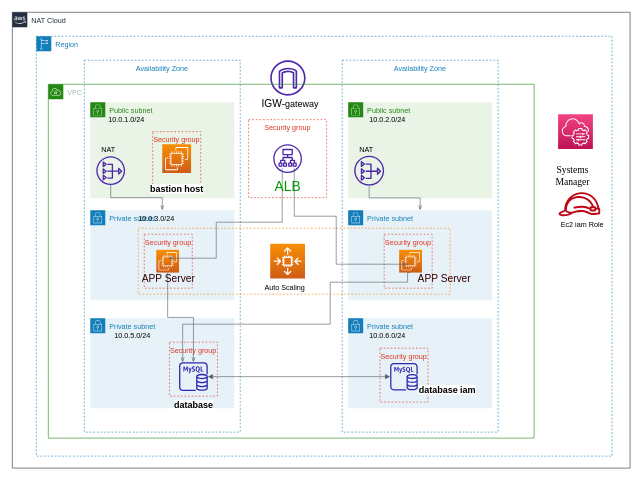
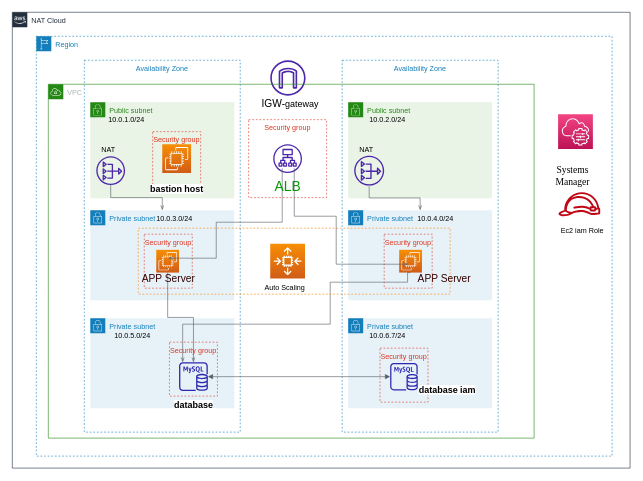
  <mxCell id="0" />
  <mxCell id="1" parent="0" />
  <mxCell id="2" value="Region" style="points=[[0,0],[0.25,0],[0.5,0],[0.75,0],[1,0],[1,0.25],[1,0.5],[1,0.75],[1,1],[0.75,1],[0.5,1],[0.25,1],[0,1],[0,0.75],[0,0.5],[0,0.25]];outlineConnect=0;gradientColor=none;html=1;whiteSpace=wrap;fontSize=12;fontStyle=0;container=1;pointerEvents=0;collapsible=0;recursiveResize=0;shape=mxgraph.aws4.group;grIcon=mxgraph.aws4.group_region;strokeColor=#147EBA;fillColor=none;verticalAlign=top;align=left;spacingLeft=30;fontColor=#147EBA;dashed=1;" parent="1" vertex="1"><mxGeometry x="60" y="60" width="960" height="700" as="geometry" /></mxCell>
  <mxCell id="3" value="Private subnet" style="points=[[0,0],[0.25,0],[0.5,0],[0.75,0],[1,0],[1,0.25],[1,0.5],[1,0.75],[1,1],[0.75,1],[0.5,1],[0.25,1],[0,1],[0,0.75],[0,0.5],[0,0.25]];outlineConnect=0;gradientColor=none;html=1;whiteSpace=wrap;fontSize=12;fontStyle=0;container=1;pointerEvents=0;collapsible=0;recursiveResize=0;shape=mxgraph.aws4.group;grIcon=mxgraph.aws4.group_security_group;grStroke=0;strokeColor=#147EBA;fillColor=#E6F2F8;verticalAlign=top;align=left;spacingLeft=30;fontColor=#147EBA;dashed=0;" parent="2" vertex="1"><mxGeometry x="90" y="470" width="240" height="150" as="geometry" /></mxCell>
  <mxCell id="4" value="NAT Cloud" style="points=[[0,0],[0.25,0],[0.5,0],[0.75,0],[1,0],[1,0.25],[1,0.5],[1,0.75],[1,1],[0.75,1],[0.5,1],[0.25,1],[0,1],[0,0.75],[0,0.5],[0,0.25]];outlineConnect=0;gradientColor=none;html=1;whiteSpace=wrap;fontSize=12;fontStyle=0;container=1;pointerEvents=0;collapsible=0;recursiveResize=0;shape=mxgraph.aws4.group;grIcon=mxgraph.aws4.group_aws_cloud_alt;strokeColor=#232F3E;fillColor=none;verticalAlign=top;align=left;spacingLeft=30;fontColor=#232F3E;dashed=0;" parent="1" vertex="1"><mxGeometry x="20" y="20" width="1030" height="760" as="geometry" /></mxCell>
  <mxCell id="5" value="Availability Zone" style="fillColor=none;strokeColor=#147EBA;dashed=1;verticalAlign=top;fontStyle=0;fontColor=#147EBA;" parent="4" vertex="1"><mxGeometry x="550" y="80" width="260" height="620" as="geometry" /></mxCell>
  <mxCell id="6" value="" style="sketch=0;outlineConnect=0;fontColor=#232F3E;gradientColor=none;fillColor=#4D27AA;strokeColor=none;dashed=0;verticalLabelPosition=bottom;verticalAlign=top;align=center;html=1;fontSize=12;fontStyle=0;aspect=fixed;pointerEvents=1;shape=mxgraph.aws4.internet_gateway;" parent="4" vertex="1"><mxGeometry x="430" y="80" width="59" height="59" as="geometry" /></mxCell>
  <mxCell id="7" value="10.0.5.0/24" style="text;html=1;resizable=0;autosize=1;align=center;verticalAlign=middle;points=[];fillColor=none;strokeColor=none;rounded=0;dashed=1;" parent="4" vertex="1"><mxGeometry x="160" y="530" width="80" height="20" as="geometry" /></mxCell>
  <mxCell id="8" value="Availability Zone" style="fillColor=none;strokeColor=#147EBA;dashed=1;verticalAlign=top;fontStyle=0;fontColor=#147EBA;" parent="4" vertex="1"><mxGeometry x="120" y="80" width="260" height="620" as="geometry" /></mxCell>
  <mxCell id="9" value="Public subnet" style="points=[[0,0],[0.25,0],[0.5,0],[0.75,0],[1,0],[1,0.25],[1,0.5],[1,0.75],[1,1],[0.75,1],[0.5,1],[0.25,1],[0,1],[0,0.75],[0,0.5],[0,0.25]];outlineConnect=0;gradientColor=none;html=1;whiteSpace=wrap;fontSize=12;fontStyle=0;container=1;pointerEvents=0;collapsible=0;recursiveResize=0;shape=mxgraph.aws4.group;grIcon=mxgraph.aws4.group_security_group;grStroke=0;strokeColor=#248814;fillColor=#E9F3E6;verticalAlign=top;align=left;spacingLeft=30;fontColor=#248814;dashed=0;" parent="4" vertex="1"><mxGeometry x="560" y="150" width="240" height="160" as="geometry" /></mxCell>
  <mxCell id="10" value="10.0.2.0/24" style="text;html=1;resizable=0;autosize=1;align=center;verticalAlign=middle;points=[];fillColor=none;strokeColor=none;rounded=0;dashed=1;" parent="9" vertex="1"><mxGeometry x="25" y="20" width="80" height="20" as="geometry" /></mxCell>
  <mxCell id="11" value="" style="sketch=0;outlineConnect=0;fontColor=#232F3E;gradientColor=none;fillColor=#4D27AA;strokeColor=none;dashed=0;verticalLabelPosition=bottom;verticalAlign=top;align=center;html=1;fontSize=12;fontStyle=0;aspect=fixed;pointerEvents=1;shape=mxgraph.aws4.nat_gateway;" parent="4" vertex="1"><mxGeometry x="570" y="239" width="50" height="50" as="geometry" /></mxCell>
  <mxCell id="12" value="Public subnet" style="points=[[0,0],[0.25,0],[0.5,0],[0.75,0],[1,0],[1,0.25],[1,0.5],[1,0.75],[1,1],[0.75,1],[0.5,1],[0.25,1],[0,1],[0,0.75],[0,0.5],[0,0.25]];outlineConnect=0;gradientColor=none;html=1;whiteSpace=wrap;fontSize=12;fontStyle=0;container=1;pointerEvents=0;collapsible=0;recursiveResize=0;shape=mxgraph.aws4.group;grIcon=mxgraph.aws4.group_security_group;grStroke=0;strokeColor=#248814;fillColor=#E9F3E6;verticalAlign=top;align=left;spacingLeft=30;fontColor=#248814;dashed=0;" parent="4" vertex="1"><mxGeometry x="130" y="150" width="240" height="160" as="geometry" /></mxCell>
  <mxCell id="13" value="" style="sketch=0;outlineConnect=0;fontColor=#232F3E;gradientColor=none;fillColor=#4D27AA;strokeColor=none;dashed=0;verticalLabelPosition=bottom;verticalAlign=top;align=center;html=1;fontSize=12;fontStyle=0;aspect=fixed;pointerEvents=1;shape=mxgraph.aws4.nat_gateway;" parent="12" vertex="1"><mxGeometry x="10" y="90" width="48" height="48" as="geometry" /></mxCell>
  <mxCell id="14" value="10.0.1.0/24" style="text;html=1;resizable=0;autosize=1;align=center;verticalAlign=middle;points=[];fillColor=none;strokeColor=none;rounded=0;dashed=1;" parent="12" vertex="1"><mxGeometry x="20" y="20" width="80" height="20" as="geometry" /></mxCell>
  <mxCell id="15" value="" style="sketch=0;points=[[0,0,0],[0.25,0,0],[0.5,0,0],[0.75,0,0],[1,0,0],[0,1,0],[0.25,1,0],[0.5,1,0],[0.75,1,0],[1,1,0],[0,0.25,0],[0,0.5,0],[0,0.75,0],[1,0.25,0],[1,0.5,0],[1,0.75,0]];outlineConnect=0;fontColor=#232F3E;gradientColor=#F78E04;gradientDirection=north;fillColor=#D05C17;strokeColor=#ffffff;dashed=0;verticalLabelPosition=bottom;verticalAlign=top;align=center;html=1;fontSize=12;fontStyle=0;aspect=fixed;shape=mxgraph.aws4.resourceIcon;resIcon=mxgraph.aws4.ec2;" parent="4" vertex="1"><mxGeometry x="250" y="220" width="48" height="48" as="geometry" /></mxCell>
  <mxCell id="16" value="Security group" style="fillColor=none;strokeColor=#DD3522;verticalAlign=top;fontStyle=0;fontColor=#DD3522;dashed=1;" parent="4" vertex="1"><mxGeometry x="234" y="199" width="80" height="90" as="geometry" /></mxCell>
  <mxCell id="17" value="" style="sketch=0;points=[[0,0,0],[0.25,0,0],[0.5,0,0],[0.75,0,0],[1,0,0],[0,1,0],[0.25,1,0],[0.5,1,0],[0.75,1,0],[1,1,0],[0,0.25,0],[0,0.5,0],[0,0.75,0],[1,0.25,0],[1,0.5,0],[1,0.75,0]];points=[[0,0,0],[0.25,0,0],[0.5,0,0],[0.75,0,0],[1,0,0],[0,1,0],[0.25,1,0],[0.5,1,0],[0.75,1,0],[1,1,0],[0,0.25,0],[0,0.5,0],[0,0.75,0],[1,0.25,0],[1,0.5,0],[1,0.75,0]];outlineConnect=0;fontColor=#232F3E;gradientColor=#F34482;gradientDirection=north;fillColor=#BC1356;strokeColor=#ffffff;dashed=0;verticalLabelPosition=bottom;verticalAlign=top;align=center;html=1;fontSize=12;fontStyle=0;aspect=fixed;shape=mxgraph.aws4.resourceIcon;resIcon=mxgraph.aws4.systems_manager;" parent="4" vertex="1"><mxGeometry x="910" y="170" width="58" height="58" as="geometry" /></mxCell>
  <mxCell id="18" value="" style="sketch=0;outlineConnect=0;fontColor=#232F3E;gradientColor=none;fillColor=#BF0816;strokeColor=none;dashed=0;verticalLabelPosition=bottom;verticalAlign=top;align=center;html=1;fontSize=12;fontStyle=0;aspect=fixed;pointerEvents=1;shape=mxgraph.aws4.role;" parent="4" vertex="1"><mxGeometry x="910" y="300" width="70.91" height="40" as="geometry" /></mxCell>
  <mxCell id="19" value="&lt;span lang=&quot;EN-MY&quot; style=&quot;font-size: 12pt ; line-height: 115% ; font-family: &amp;#34;times new roman&amp;#34; , serif ; background-color: rgb(255 , 255 , 255)&quot;&gt;Systems&lt;br&gt;Manager&lt;/span&gt;" style="text;html=1;resizable=0;autosize=1;align=center;verticalAlign=middle;points=[];rounded=0;" parent="4" vertex="1"><mxGeometry x="899" y="253" width="70" height="40" as="geometry" /></mxCell>
- <mxCell id="20" value="Ec2 iam Role" style="text;html=1;resizable=0;autosize=1;align=center;verticalAlign=middle;points=[];fillColor=none;strokeColor=none;rounded=0;labelBackgroundColor=#FFFFFF;" parent="4" vertex="1"><mxGeometry x="905" y="345" width="90" height="20" as="geometry" /></mxCell>
+ <mxCell id="20" value="Ec2 iam Role" style="text;html=1;resizable=0;autosize=1;align=center;verticalAlign=middle;points=[];fillColor=none;strokeColor=none;rounded=0;labelBackgroundColor=#FFFFFF;" parent="4" vertex="1"><mxGeometry x="905" y="355" width="90" height="20" as="geometry" /></mxCell>
  <mxCell id="21" value="&lt;span style=&quot;box-sizing: border-box ; font-size: 14px ; line-height: 21px ; background-color: rgb(255 , 255 , 255)&quot;&gt;&lt;span class=&quot;skip&quot; style=&quot;box-sizing: border-box&quot;&gt;&lt;a style=&quot;box-sizing: border-box ; cursor: pointer ; outline: none ; line-height: 14px ; font-size: 15px ; font-weight: 700&quot;&gt;&lt;font color=&quot;#000000&quot;&gt;database&lt;/font&gt;&lt;/a&gt;&lt;/span&gt;&lt;/span&gt;" style="text;html=1;resizable=0;autosize=1;align=center;verticalAlign=middle;points=[];fillColor=none;strokeColor=none;rounded=0;dashed=1;fontSize=17;fontColor=#330000;" parent="4" vertex="1"><mxGeometry x="262" y="640" width="80" height="30" as="geometry" /></mxCell>
  <mxCell id="22" value="&lt;span style=&quot;box-sizing: border-box ; font-family: &amp;#34;tahoma&amp;#34; , &amp;#34;microsoft yahei&amp;#34; , , , &amp;#34;malgun gothic&amp;#34; , sans-serif ; font-size: 14px ; line-height: 21px ; background-color: rgb(255 , 255 , 255)&quot;&gt;&lt;span class=&quot;skip&quot; style=&quot;box-sizing: border-box&quot;&gt;&lt;font color=&quot;#000000&quot;&gt;&lt;a style=&quot;box-sizing: border-box ; cursor: pointer ; outline: none ; line-height: 14px ; font-size: 15px ; font-weight: 700&quot;&gt;bastion&lt;/a&gt;&lt;span class=&quot;Apple-converted-space&quot;&gt;&amp;nbsp;&lt;/span&gt;&lt;a style=&quot;box-sizing: border-box ; cursor: pointer ; outline: none ; line-height: 14px ; font-size: 15px ; font-weight: 700&quot;&gt;host&lt;/a&gt;&lt;/font&gt;&lt;/span&gt;&lt;/span&gt;" style="text;html=1;resizable=0;autosize=1;align=center;verticalAlign=middle;points=[];fillColor=none;strokeColor=none;rounded=0;dashed=1;fontSize=17;fontColor=#330000;" parent="4" vertex="1"><mxGeometry x="224" y="280" width="100" height="30" as="geometry" /></mxCell>
  <mxCell id="23" value="VPC" style="points=[[0,0],[0.25,0],[0.5,0],[0.75,0],[1,0],[1,0.25],[1,0.5],[1,0.75],[1,1],[0.75,1],[0.5,1],[0.25,1],[0,1],[0,0.75],[0,0.5],[0,0.25]];outlineConnect=0;gradientColor=none;html=1;whiteSpace=wrap;fontSize=12;fontStyle=0;container=1;pointerEvents=0;collapsible=0;recursiveResize=0;shape=mxgraph.aws4.group;grIcon=mxgraph.aws4.group_vpc;strokeColor=#248814;fillColor=none;verticalAlign=top;align=left;spacingLeft=30;fontColor=#AAB7B8;dashed=0;" parent="1" vertex="1"><mxGeometry x="80" y="140" width="810" height="590" as="geometry" /></mxCell>
  <mxCell id="24" value="Private subnet" style="points=[[0,0],[0.25,0],[0.5,0],[0.75,0],[1,0],[1,0.25],[1,0.5],[1,0.75],[1,1],[0.75,1],[0.5,1],[0.25,1],[0,1],[0,0.75],[0,0.5],[0,0.25]];outlineConnect=0;gradientColor=none;html=1;whiteSpace=wrap;fontSize=12;fontStyle=0;container=1;pointerEvents=0;collapsible=0;recursiveResize=0;shape=mxgraph.aws4.group;grIcon=mxgraph.aws4.group_security_group;grStroke=0;strokeColor=#147EBA;fillColor=#E6F2F8;verticalAlign=top;align=left;spacingLeft=30;fontColor=#147EBA;dashed=0;" parent="23" vertex="1"><mxGeometry x="70" y="210" width="240" height="150" as="geometry" /></mxCell>
  <mxCell id="25" value="" style="sketch=0;points=[[0,0,0],[0.25,0,0],[0.5,0,0],[0.75,0,0],[1,0,0],[0,1,0],[0.25,1,0],[0.5,1,0],[0.75,1,0],[1,1,0],[0,0.25,0],[0,0.5,0],[0,0.75,0],[1,0.25,0],[1,0.5,0],[1,0.75,0]];outlineConnect=0;fontColor=#232F3E;gradientColor=#F78E04;gradientDirection=north;fillColor=#D05C17;strokeColor=#ffffff;dashed=0;verticalLabelPosition=bottom;verticalAlign=top;align=center;html=1;fontSize=12;fontStyle=0;aspect=fixed;shape=mxgraph.aws4.resourceIcon;resIcon=mxgraph.aws4.ec2;" parent="24" vertex="1"><mxGeometry x="110" y="66" width="38" height="38" as="geometry" /></mxCell>
- <mxCell id="26" value="10.0.3.0/24" style="text;html=1;resizable=0;autosize=1;align=center;verticalAlign=middle;points=[];fillColor=none;strokeColor=none;rounded=0;dashed=1;" parent="24" vertex="1"><mxGeometry x="70" y="4" width="80" height="20" as="geometry" /></mxCell>
+ <mxCell id="26" value="10.0.3.0/24" style="text;html=1;resizable=0;autosize=1;align=center;verticalAlign=middle;points=[];fillColor=none;strokeColor=none;rounded=0;dashed=1;" parent="24" vertex="1"><mxGeometry x="100" y="4" width="80" height="20" as="geometry" /></mxCell>
  <mxCell id="27" value="" style="sketch=0;points=[[0,0,0],[0.25,0,0],[0.5,0,0],[0.75,0,0],[1,0,0],[0,1,0],[0.25,1,0],[0.5,1,0],[0.75,1,0],[1,1,0],[0,0.25,0],[0,0.5,0],[0,0.75,0],[1,0.25,0],[1,0.5,0],[1,0.75,0]];outlineConnect=0;fontColor=#232F3E;gradientColor=#F78E04;gradientDirection=north;fillColor=#D05C17;strokeColor=#ffffff;dashed=0;verticalLabelPosition=bottom;verticalAlign=top;align=center;html=1;fontSize=12;fontStyle=0;aspect=fixed;shape=mxgraph.aws4.resourceIcon;resIcon=mxgraph.aws4.auto_scaling2;" parent="23" vertex="1"><mxGeometry x="370" y="266" width="58" height="58" as="geometry" /></mxCell>
  <mxCell id="28" value="" style="sketch=0;outlineConnect=0;fontColor=#232F3E;gradientColor=none;fillColor=#4D27AA;strokeColor=none;dashed=0;verticalLabelPosition=bottom;verticalAlign=top;align=center;html=1;fontSize=12;fontStyle=0;aspect=fixed;pointerEvents=1;shape=mxgraph.aws4.application_load_balancer;" parent="23" vertex="1"><mxGeometry x="375" y="100" width="48" height="48" as="geometry" /></mxCell>
  <mxCell id="29" value="Private subnet" style="points=[[0,0],[0.25,0],[0.5,0],[0.75,0],[1,0],[1,0.25],[1,0.5],[1,0.75],[1,1],[0.75,1],[0.5,1],[0.25,1],[0,1],[0,0.75],[0,0.5],[0,0.25]];outlineConnect=0;gradientColor=none;html=1;whiteSpace=wrap;fontSize=12;fontStyle=0;container=1;pointerEvents=0;collapsible=0;recursiveResize=0;shape=mxgraph.aws4.group;grIcon=mxgraph.aws4.group_security_group;grStroke=0;strokeColor=#147EBA;fillColor=#E6F2F8;verticalAlign=top;align=left;spacingLeft=30;fontColor=#147EBA;dashed=0;" parent="23" vertex="1"><mxGeometry x="500" y="210" width="240" height="150" as="geometry" /></mxCell>
  <mxCell id="30" value="" style="sketch=0;points=[[0,0,0],[0.25,0,0],[0.5,0,0],[0.75,0,0],[1,0,0],[0,1,0],[0.25,1,0],[0.5,1,0],[0.75,1,0],[1,1,0],[0,0.25,0],[0,0.5,0],[0,0.75,0],[1,0.25,0],[1,0.5,0],[1,0.75,0]];outlineConnect=0;fontColor=#232F3E;gradientColor=#F78E04;gradientDirection=north;fillColor=#D05C17;strokeColor=#ffffff;dashed=0;verticalLabelPosition=bottom;verticalAlign=top;align=center;html=1;fontSize=12;fontStyle=0;aspect=fixed;shape=mxgraph.aws4.resourceIcon;resIcon=mxgraph.aws4.ec2;" parent="29" vertex="1"><mxGeometry x="85" y="66" width="38" height="38" as="geometry" /></mxCell>
+ <mxCell id="31" value="10.0.4.0/24" style="text;html=1;resizable=0;autosize=1;align=center;verticalAlign=middle;points=[];fillColor=none;strokeColor=none;rounded=0;dashed=1;" parent="29" vertex="1"><mxGeometry x="105" y="4" width="80" height="20" as="geometry" /></mxCell>
  <mxCell id="32" value="Private subnet" style="points=[[0,0],[0.25,0],[0.5,0],[0.75,0],[1,0],[1,0.25],[1,0.5],[1,0.75],[1,1],[0.75,1],[0.5,1],[0.25,1],[0,1],[0,0.75],[0,0.5],[0,0.25]];outlineConnect=0;gradientColor=none;html=1;whiteSpace=wrap;fontSize=12;fontStyle=0;container=1;pointerEvents=0;collapsible=0;recursiveResize=0;shape=mxgraph.aws4.group;grIcon=mxgraph.aws4.group_security_group;grStroke=0;strokeColor=#147EBA;fillColor=#E6F2F8;verticalAlign=top;align=left;spacingLeft=30;fontColor=#147EBA;dashed=0;" parent="23" vertex="1"><mxGeometry x="500" y="390" width="240" height="150" as="geometry" /></mxCell>
  <mxCell id="33" value="" style="sketch=0;outlineConnect=0;fontColor=#232F3E;gradientColor=none;fillColor=#2E27AD;strokeColor=none;dashed=0;verticalLabelPosition=bottom;verticalAlign=top;align=center;html=1;fontSize=12;fontStyle=0;aspect=fixed;pointerEvents=1;shape=mxgraph.aws4.rds_mysql_instance;" parent="32" vertex="1"><mxGeometry x="70" y="74.5" width="46" height="46" as="geometry" /></mxCell>
  <mxCell id="34" value="Security group" style="fillColor=none;strokeColor=#DD3522;verticalAlign=top;fontStyle=0;fontColor=#DD3522;dashed=1;" parent="32" vertex="1"><mxGeometry x="53" y="50" width="80" height="90" as="geometry" /></mxCell>
- <mxCell id="35" value="10.0.6.0/24" style="text;html=1;resizable=0;autosize=1;align=center;verticalAlign=middle;points=[];fillColor=none;strokeColor=none;rounded=0;dashed=1;" parent="32" vertex="1"><mxGeometry x="25" y="20" width="80" height="20" as="geometry" /></mxCell>
+ <mxCell id="35" value="10.0.6.7/24" style="text;html=1;resizable=0;autosize=1;align=center;verticalAlign=middle;points=[];fillColor=none;strokeColor=none;rounded=0;dashed=1;" parent="32" vertex="1"><mxGeometry x="25" y="20" width="80" height="20" as="geometry" /></mxCell>
  <mxCell id="36" value="&lt;span style=&quot;box-sizing: border-box ; font-family: &amp;#34;tahoma&amp;#34; , &amp;#34;microsoft yahei&amp;#34; , , , &amp;#34;malgun gothic&amp;#34; , sans-serif ; font-size: 14px ; line-height: 21px ; background-color: rgb(255 , 255 , 255)&quot;&gt;&lt;span class=&quot;skip&quot; style=&quot;box-sizing: border-box&quot;&gt;&lt;font color=&quot;#000000&quot;&gt;&lt;a style=&quot;box-sizing: border-box ; cursor: pointer ; outline: none ; line-height: 14px ; font-size: 15px ; font-weight: 700&quot;&gt;database&lt;/a&gt;&lt;span class=&quot;Apple-converted-space&quot;&gt;&amp;nbsp;&lt;/span&gt;&lt;a style=&quot;box-sizing: border-box ; cursor: pointer ; outline: none ; line-height: 14px ; font-size: 15px ; font-weight: 700&quot;&gt;iam&lt;/a&gt;&lt;/font&gt;&lt;/span&gt;&lt;/span&gt;" style="text;html=1;resizable=0;autosize=1;align=center;verticalAlign=middle;points=[];fillColor=none;strokeColor=none;rounded=0;dashed=1;fontSize=17;fontColor=#330000;" parent="32" vertex="1"><mxGeometry x="95" y="105" width="140" height="30" as="geometry" /></mxCell>
  <mxCell id="37" value="Auto Scaling" style="text;html=1;resizable=0;autosize=1;align=center;verticalAlign=middle;points=[];fillColor=none;strokeColor=none;rounded=0;dashed=1;" parent="23" vertex="1"><mxGeometry x="354" y="330" width="80" height="20" as="geometry" /></mxCell>
  <mxCell id="38" value="" style="sketch=0;outlineConnect=0;fontColor=#232F3E;gradientColor=none;fillColor=#2E27AD;strokeColor=none;dashed=0;verticalLabelPosition=bottom;verticalAlign=top;align=center;html=1;fontSize=12;fontStyle=0;aspect=fixed;pointerEvents=1;shape=mxgraph.aws4.rds_mysql_instance;" parent="23" vertex="1"><mxGeometry x="218" y="463.5" width="48" height="48" as="geometry" /></mxCell>
  <mxCell id="39" value="" style="edgeStyle=orthogonalEdgeStyle;html=1;endArrow=openThin;elbow=vertical;startArrow=none;endFill=0;strokeColor=#545B64;rounded=0;exitX=0.5;exitY=1;exitDx=0;exitDy=0;exitPerimeter=0;" parent="23" source="25" target="38" edge="1"><mxGeometry width="100" relative="1" as="geometry"><mxPoint x="470" y="160" as="sourcePoint" /><mxPoint x="570" y="160" as="targetPoint" /></mxGeometry></mxCell>
  <mxCell id="40" value="" style="edgeStyle=orthogonalEdgeStyle;html=1;endArrow=none;elbow=vertical;startArrow=openThin;startFill=0;strokeColor=#545B64;rounded=0;entryX=0.5;entryY=1;entryDx=0;entryDy=0;entryPerimeter=0;" parent="23" source="38" target="30" edge="1"><mxGeometry width="100" relative="1" as="geometry"><mxPoint x="470" y="200" as="sourcePoint" /><mxPoint x="570" y="200" as="targetPoint" /><Array as="points"><mxPoint x="224" y="400" /><mxPoint x="470" y="400" /><mxPoint x="470" y="330" /><mxPoint x="599" y="330" /></Array></mxGeometry></mxCell>
  <mxCell id="41" value="" style="edgeStyle=orthogonalEdgeStyle;html=1;endArrow=block;elbow=vertical;startArrow=block;startFill=1;endFill=1;strokeColor=#545B64;rounded=0;" parent="23" source="38" target="33" edge="1"><mxGeometry width="100" relative="1" as="geometry"><mxPoint x="470" y="200" as="sourcePoint" /><mxPoint x="570" y="200" as="targetPoint" /></mxGeometry></mxCell>
  <mxCell id="42" value="" style="rounded=0;whiteSpace=wrap;html=1;dashed=1;strokeColor=#FF8000;fillColor=none;" parent="23" vertex="1"><mxGeometry x="150" y="240" width="520" height="110" as="geometry" /></mxCell>
  <mxCell id="43" value="Security group" style="fillColor=none;strokeColor=#DD3522;verticalAlign=top;fontStyle=0;fontColor=#DD3522;dashed=1;" parent="23" vertex="1"><mxGeometry x="334" y="59" width="130" height="130" as="geometry" /></mxCell>
  <mxCell id="44" value="Security group" style="fillColor=none;strokeColor=#DD3522;verticalAlign=top;fontStyle=0;fontColor=#DD3522;dashed=1;" parent="23" vertex="1"><mxGeometry x="160" y="250" width="80" height="90" as="geometry" /></mxCell>
  <mxCell id="45" value="Security group" style="fillColor=none;strokeColor=#DD3522;verticalAlign=top;fontStyle=0;fontColor=#DD3522;dashed=1;" parent="23" vertex="1"><mxGeometry x="202" y="430" width="80" height="90" as="geometry" /></mxCell>
  <mxCell id="46" value="" style="edgeStyle=orthogonalEdgeStyle;html=1;endArrow=openThin;elbow=vertical;startArrow=none;endFill=0;strokeColor=#545B64;rounded=0;exitX=0.431;exitY=0.623;exitDx=0;exitDy=0;exitPerimeter=0;entryX=0.5;entryY=0.444;entryDx=0;entryDy=0;entryPerimeter=0;" parent="23" source="43" target="44" edge="1"><mxGeometry width="100" relative="1" as="geometry"><mxPoint x="340" y="330" as="sourcePoint" /><mxPoint x="440" y="330" as="targetPoint" /><Array as="points"><mxPoint x="390" y="230" /><mxPoint x="280" y="230" /><mxPoint x="280" y="290" /></Array></mxGeometry></mxCell>
  <mxCell id="47" value="&lt;font color=&quot;#009900&quot; style=&quot;font-size: 23px;&quot;&gt;ALB&lt;/font&gt;" style="text;html=1;resizable=0;autosize=1;align=center;verticalAlign=middle;points=[];fillColor=none;strokeColor=none;rounded=0;dashed=1;fontSize=23;" parent="23" vertex="1"><mxGeometry x="369" y="155" width="60" height="30" as="geometry" /></mxCell>
  <mxCell id="48" value="&lt;font color=&quot;#000000&quot;&gt;&lt;font style=&quot;font-size: 17px&quot;&gt;IGW-&lt;/font&gt;&lt;span style=&quot;box-sizing: border-box ; font-size: 14px ; line-height: 21px ; background-color: rgb(255 , 255 , 255)&quot;&gt;&lt;span class=&quot;skip&quot; style=&quot;box-sizing: border-box&quot;&gt;&lt;a style=&quot;box-sizing: border-box ; cursor: pointer ; outline: none ; line-height: 14px ; font-size: 15px&quot;&gt;gateway&lt;/a&gt;&lt;/span&gt;&lt;span class=&quot;Apple-converted-space&quot;&gt;&amp;nbsp;&lt;/span&gt;&lt;/span&gt;&lt;/font&gt;" style="text;html=1;resizable=0;autosize=1;align=center;verticalAlign=middle;points=[];fillColor=none;strokeColor=none;rounded=0;dashed=1;fontSize=23;fontColor=#009900;" parent="23" vertex="1"><mxGeometry x="350" y="10" width="110" height="40" as="geometry" /></mxCell>
  <mxCell id="49" value="APP Server" style="text;html=1;resizable=0;autosize=1;align=center;verticalAlign=middle;points=[];fillColor=none;strokeColor=none;rounded=0;dashed=1;fontSize=17;fontColor=#330000;" parent="23" vertex="1"><mxGeometry x="150" y="310" width="100" height="30" as="geometry" /></mxCell>
  <mxCell id="50" value="APP Server" style="text;html=1;resizable=0;autosize=1;align=center;verticalAlign=middle;points=[];fillColor=none;strokeColor=none;rounded=0;dashed=1;fontSize=17;fontColor=#330000;" parent="23" vertex="1"><mxGeometry x="610" y="310" width="100" height="30" as="geometry" /></mxCell>
  <mxCell id="51" value="&lt;font color=&quot;#000000&quot;&gt;NAT&lt;/font&gt;" style="text;html=1;resizable=0;autosize=1;align=center;verticalAlign=middle;points=[];fillColor=none;strokeColor=none;rounded=0;fontColor=#3BBEFF;" parent="23" vertex="1"><mxGeometry x="80" y="100" width="40" height="20" as="geometry" /></mxCell>
  <mxCell id="52" value="&lt;font color=&quot;#000000&quot;&gt;NAT&lt;/font&gt;" style="text;html=1;resizable=0;autosize=1;align=center;verticalAlign=middle;points=[];fillColor=none;strokeColor=none;rounded=0;fontColor=#3BBEFF;" parent="23" vertex="1"><mxGeometry x="510" y="100" width="40" height="20" as="geometry" /></mxCell>
  <mxCell id="53" value="Security group" style="fillColor=none;strokeColor=#DD3522;verticalAlign=top;fontStyle=0;fontColor=#DD3522;dashed=1;" parent="1" vertex="1"><mxGeometry x="640" y="390" width="80" height="90" as="geometry" /></mxCell>
  <mxCell id="54" value="" style="edgeStyle=orthogonalEdgeStyle;html=1;endArrow=openThin;elbow=vertical;startArrow=none;endFill=0;strokeColor=#545B64;rounded=0;" parent="1" source="11" target="29" edge="1"><mxGeometry width="100" relative="1" as="geometry"><mxPoint x="420" y="470" as="sourcePoint" /><mxPoint x="520" y="470" as="targetPoint" /></mxGeometry></mxCell>
  <mxCell id="55" value="" style="edgeStyle=orthogonalEdgeStyle;html=1;endArrow=openThin;elbow=vertical;startArrow=none;endFill=0;strokeColor=#545B64;rounded=0;" parent="1" source="13" target="24" edge="1"><mxGeometry width="100" relative="1" as="geometry"><mxPoint x="514.053" y="318" as="sourcePoint" /><mxPoint x="600.053" y="360" as="targetPoint" /></mxGeometry></mxCell>
  <mxCell id="56" value="" style="edgeStyle=orthogonalEdgeStyle;html=1;endArrow=openThin;elbow=vertical;startArrow=none;endFill=0;strokeColor=#545B64;rounded=0;exitX=0.585;exitY=0.623;exitDx=0;exitDy=0;exitPerimeter=0;entryX=0.5;entryY=0.556;entryDx=0;entryDy=0;entryPerimeter=0;" parent="1" source="43" target="53" edge="1"><mxGeometry width="100" relative="1" as="geometry"><mxPoint x="420" y="470" as="sourcePoint" /><mxPoint x="520" y="470" as="targetPoint" /><Array as="points"><mxPoint x="490" y="360" /><mxPoint x="560" y="360" /><mxPoint x="560" y="440" /></Array></mxGeometry></mxCell>
